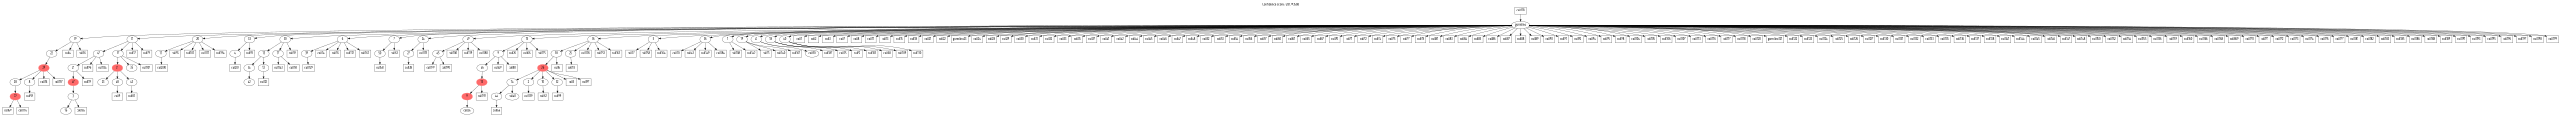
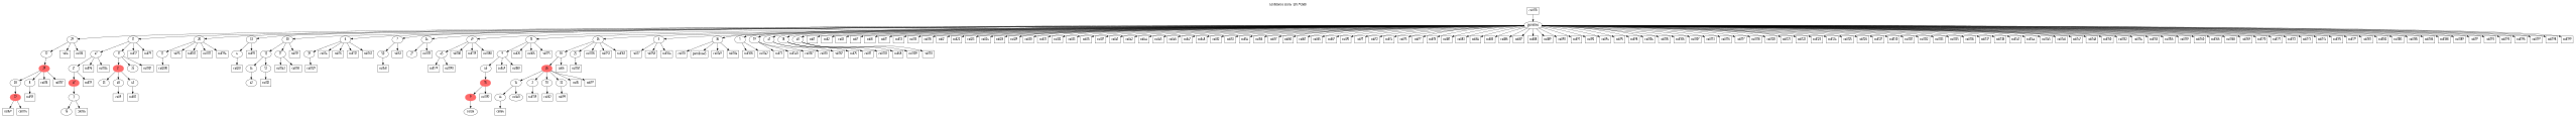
  digraph {
    fontname="Fira Sans"
    label="Confidence score: -281.793588"
    labelloc=t
    node [fontname="Fira Sans" shape=box]
    edge [fontname="Fira Sans"]
    n1 [label=28 shape=""]
    n2 [color=indianred1 label=22 style=filled shape=""]
    cell69
    cell114
    n5 [color=indianred1 label=29 style=filled shape=""]
    n6 [label=8 shape=""]
    cell16
    cell157
    cell59
    n10 [label=22 shape=""]
    n11 [label=29 shape=""]
    cell4
    cell36
    n14 [label=3 shape=""]
    n15 [label=16 shape=""]
    cell165
    n17 [color=indianred1 label=47 style=filled shape=""]
    n18 [label=21 shape=""]
    cell19
    n20 [label=47 shape=""]
    cell96
    cell134
    n23 [color=indianred1 label=31 style=filled shape=""]
    n24 [label=23 shape=""]
    n25 [label=48 shape=""]
    n26 [label=43 shape=""]
    cell9
    cell82
    n29 [label=37 shape=""]
    n30 [label=35 shape=""]
    cell101
    n32 [label=31 shape=""]
    cell17
    cell79
    n35 [label=20 shape=""]
    n36 [label=11 shape=""]
    cell55
    cell102
    cell111
    cell194
    cell200
    n42 [label=33 shape=""]
    n43 [label=4 shape=""]
    cell93
    cell20
    n46 [label=34 shape=""]
    n47 [label=42 shape=""]
    n48 [label=13 shape=""]
    n49 [label=12 shape=""]
    cell12
    n51 [label=30 shape=""]
    n52 [label=17 shape=""]
    cell39
    cell143
    cell161
    n56 [label=6 shape=""]
    n57 [label=39 shape=""]
    cell14
    cell76
    cell112
    cell162
    cell129
    n63 [label=7 shape=""]
    n64 [label=50 shape=""]
    cell63
    cell58
    n67 [label=24 shape=""]
    n68 [label=27 shape=""]
    cell115
-   cell38
    n71 [label=49 shape=""]
    n72 [label=45 shape=""]
    cell100
    cell119
    cell180
    cell179
    cell190
    n78 [color=indianred1 label=15 style=filled shape=""]
    n79 [color=indianred1 label=9 style=filled shape=""]
    cell192
    cell34 [shape=ellipse]
    n82 [label=46 shape=""]
    n83 [label=9 shape=""]
    cell49
    cell80
    n86 [label=15 shape=""]
    cell26
    cell66
    cell175
    n90 [label=14 shape=""]
    n91 [label=44 shape=""]
    cell40 [shape=ellipse]
    cell64
    n94 [color=indianred1 label=26 style=filled shape=""]
    n95 [label=2 shape=""]
    n96 [label=10 shape=""]
    n97 [label=32 shape=""]
    cell5
    cell97
    cell139
    cell62
    cell99
    n103 [label=38 shape=""]
    cell6
    n105 [label=26 shape=""]
    n106 [label=25 shape=""]
    cell128
    cell153
    cell163
    cell151
    n111 [label=germline shape=""]
    n112 [label=5 shape=""]
    n113 [label=36 shape=""]
    n114 [label=1 shape=""]
    n115 [label=19 shape=""]
    n116 [label=41 shape=""]
    n117 [label=18 shape=""]
    n118 [label=40 shape=""]
    cell1
    cell2
    cell3
    cell7
    cell8
    cell11
    cell13
    cell15
    cell18
    cell21
    cell22
-   cell23 [label=germline23]
+   cell23
    cell24
    cell28
    cell29
    cell30
    cell31
    cell32
    cell33
    cell35
    cell37
    cell41
    cell42
    cell44
    cell45
    cell46
    cell47
    cell48
    cell52
    cell53
    cell54
    cell56
    cell57
    cell60
    cell61
    cell65
    cell67
    cell70
    cell71
    cell72
    cell74
    cell75
    cell77
    cell78
    cell81
    cell83
    cell84
    cell85
    cell86
    cell87
    cell88
    cell89
    cell90
    cell91
    cell92
    cell94
    cell95
    cell98
    cell104
    cell105
    cell106
    cell107
    cell113
    cell116
    cell117
    cell118
    cell120
-   cell121 [label=germline121]
+   cell121
    cell122
    cell123
    cell124
    cell125
    cell126
    cell127
    cell130
    cell131
    cell132
    cell133
    cell135
    cell136
    cell137
    cell138
    cell141
    cell144
    cell145
    cell146
    cell147
    cell148
    cell150
    cell152
    cell154
    cell155
    cell156
    cell159
    cell160
    cell166
    cell168
-   cell169 [label=cell869]
+   cell169
    cell170
    cell171
    cell172
    cell173
    cell174
    cell176
    cell177
    cell181
    cell182
    cell183
    cell185
    cell186
    cell188
    cell189
    cell191
    cell193
    cell195
    cell196
    cell197
    cell198
    cell199
    cell27
    cell158
    cell164
    cell10
-   cell43
+   cell43 [label=germline43]
    cell149
    cell184
    cell108
    cell142
    cell73
    cell140
    cell167
-   cell50 [shape=ellipse]
+   cell50
    cell187
    cell25
    cell51
    cell103
    cell68
    cell109
    cell110
    cell178
    n1 -> n2
    n2 -> cell69
    n2 -> cell114
    n5 -> n1
    n5 -> n6
    n5 -> cell16
    n5 -> cell157
    n6 -> cell59
    n10 -> n5
    n11 -> n10
    n11 -> cell4
    n11 -> cell36
    n14 -> n15
    n14 -> cell165
    n17 -> n14
    n18 -> n17
    n18 -> cell19
    n20 -> n18
    n20 -> cell96
    n20 -> cell134
    n23 -> n24
    n23 -> n25
    n23 -> n26
    n25 -> cell9
    n26 -> cell82
    n29 -> n23
    n29 -> n30
    n29 -> cell101
    n32 -> n20
    n32 -> n29
    n32 -> cell17
    n32 -> cell79
    n35 -> n36
    n35 -> cell55
    n35 -> cell102
    n35 -> cell111
    n35 -> cell194
    n36 -> cell200
    n42 -> n43
    n42 -> cell93
    n43 -> cell20
    n46 -> n47
    n48 -> n46
    n48 -> n49
    n49 -> cell12
    n51 -> n48
    n51 -> n52
    n51 -> cell39
    n52 -> cell143
    n52 -> cell161
    n56 -> n57
    n56 -> cell14
    n56 -> cell76
    n56 -> cell112
    n56 -> cell162
    n57 -> cell129
    n63 -> n64
    n63 -> cell63
    n64 -> cell58
    n67 -> n68
    n67 -> cell115
-   n68 -> cell38
    n71 -> n72
    n71 -> cell100
    n71 -> cell119
    n71 -> cell180
    n72 -> cell179
    n72 -> cell190
    n78 -> n79
    n78 -> cell192
    n79 -> cell34
    n82 -> n78
    n83 -> n82
    n83 -> cell49
    n83 -> cell80
    n86 -> n83
    n86 -> cell26
    n86 -> cell66
    n86 -> cell175
    n90 -> n91
    n90 -> cell40
    n91 -> cell64
    n94 -> n90
    n94 -> n95
    n94 -> n96
    n94 -> n97
    n94 -> cell5
    n94 -> cell97
    n95 -> cell139
    n96 -> cell62
    n97 -> cell99
    n103 -> n94
    n103 -> cell6
    n105 -> n103
    n105 -> n106
    n105 -> cell128
    n105 -> cell153
    n105 -> cell163
    n106 -> cell151
    n111 -> n11
    n111 -> n32
    n111 -> n35
    n111 -> n42
    n111 -> n51
    n111 -> n56
    n111 -> n63
    n111 -> n67
    n111 -> n71
    n111 -> n86
    n111 -> n105
    n111 -> n112
    n111 -> n113
    n111 -> n114
    n111 -> n115
    n111 -> n116
    n111 -> n117
    n111 -> n118
    n111 -> cell1
    n111 -> cell2
    n111 -> cell3
    n111 -> cell7
    n111 -> cell8
    n111 -> cell11
    n111 -> cell13
    n111 -> cell15
    n111 -> cell18
    n111 -> cell21
    n111 -> cell22
    n111 -> cell23
    n111 -> cell24
    n111 -> cell28
    n111 -> cell29
    n111 -> cell30
    n111 -> cell31
    n111 -> cell32
    n111 -> cell33
    n111 -> cell35
    n111 -> cell37
    n111 -> cell41
    n111 -> cell42
    n111 -> cell44
    n111 -> cell45
    n111 -> cell46
    n111 -> cell47
    n111 -> cell48
    n111 -> cell52
    n111 -> cell53
    n111 -> cell54
    n111 -> cell56
    n111 -> cell57
    n111 -> cell60
    n111 -> cell61
    n111 -> cell65
    n111 -> cell67
    n111 -> cell70
    n111 -> cell71
    n111 -> cell72
    n111 -> cell74
    n111 -> cell75
    n111 -> cell77
    n111 -> cell78
    n111 -> cell81
    n111 -> cell83
    n111 -> cell84
    n111 -> cell85
    n111 -> cell86
    n111 -> cell87
    n111 -> cell88
    n111 -> cell89
    n111 -> cell90
    n111 -> cell91
    n111 -> cell92
    n111 -> cell94
    n111 -> cell95
    n111 -> cell98
    n111 -> cell104
    n111 -> cell105
    n111 -> cell106
    n111 -> cell107
    n111 -> cell113
    n111 -> cell116
    n111 -> cell117
    n111 -> cell118
    n111 -> cell120
    n111 -> cell121
    n111 -> cell122
    n111 -> cell123
    n111 -> cell124
    n111 -> cell125
    n111 -> cell126
    n111 -> cell127
    n111 -> cell130
    n111 -> cell131
    n111 -> cell132
    n111 -> cell133
    n111 -> cell135
    n111 -> cell136
    n111 -> cell137
    n111 -> cell138
    n111 -> cell141
    n111 -> cell144
    n111 -> cell145
    n111 -> cell146
    n111 -> cell147
    n111 -> cell148
    n111 -> cell150
    n111 -> cell152
    n111 -> cell154
    n111 -> cell155
    n111 -> cell156
    n111 -> cell159
    n111 -> cell160
    n111 -> cell166
    n111 -> cell168
    n111 -> cell169
    n111 -> cell170
    n111 -> cell171
    n111 -> cell172
    n111 -> cell173
    n111 -> cell174
    n111 -> cell176
    n111 -> cell177
    n111 -> cell181
    n111 -> cell182
    n111 -> cell183
    n111 -> cell185
    n111 -> cell186
    n111 -> cell188
    n111 -> cell189
    n111 -> cell191
    n111 -> cell193
    n111 -> cell195
    n111 -> cell196
    n111 -> cell197
    n111 -> cell198
    n111 -> cell199
    n112 -> cell27
    n112 -> cell158
    n112 -> cell164
    n113 -> cell10
    n113 -> cell43
    n113 -> cell149
    n113 -> cell184
    n114 -> cell108
    n114 -> cell142
    n115 -> cell73
    n115 -> cell140
    n115 -> cell167
    n116 -> cell50
    n116 -> cell187
    n117 -> cell25
    n117 -> cell51
    n117 -> cell103
    n118 -> cell68
    n118 -> cell109
    n118 -> cell110
    cell178 -> n111
  }
